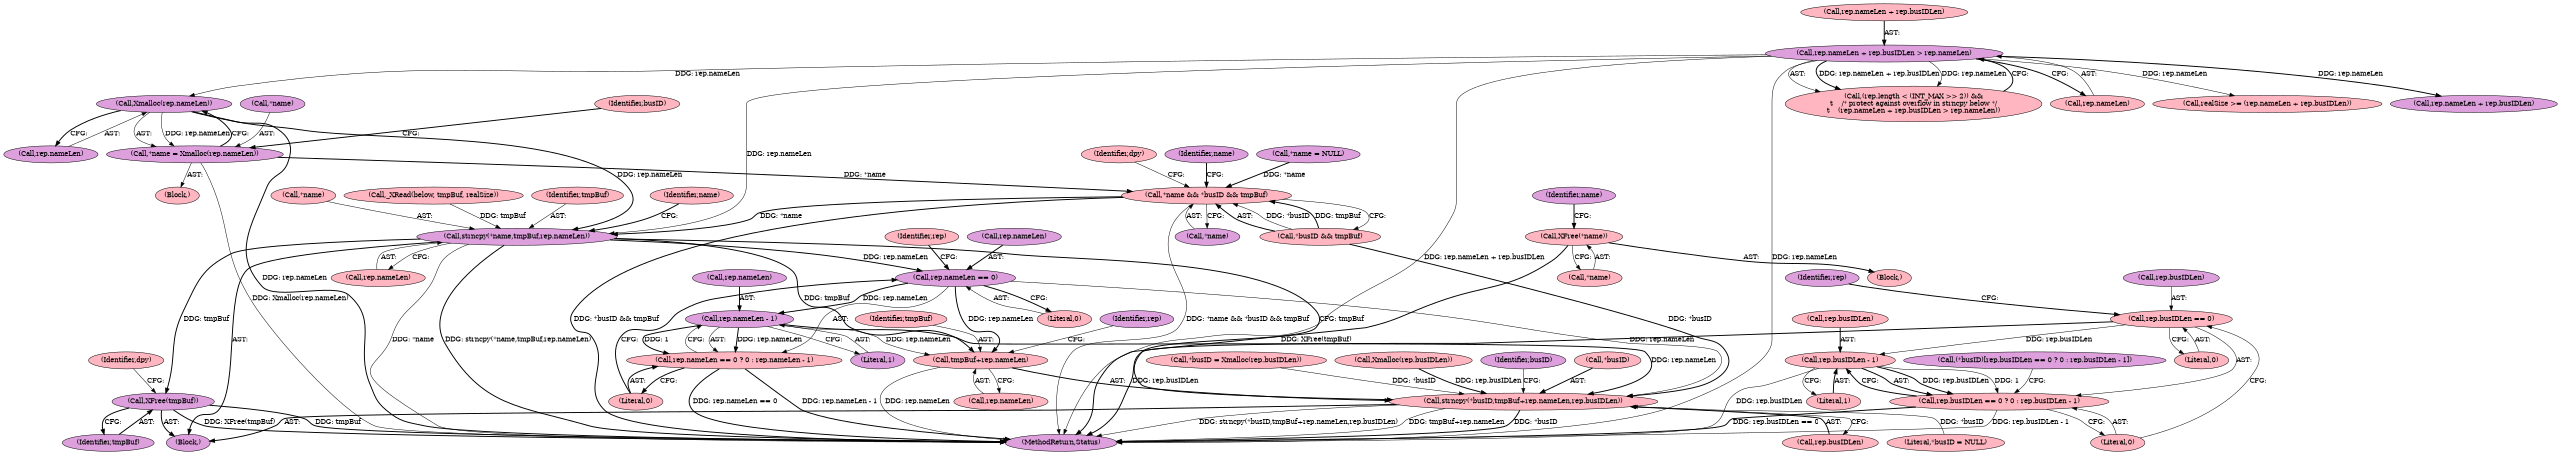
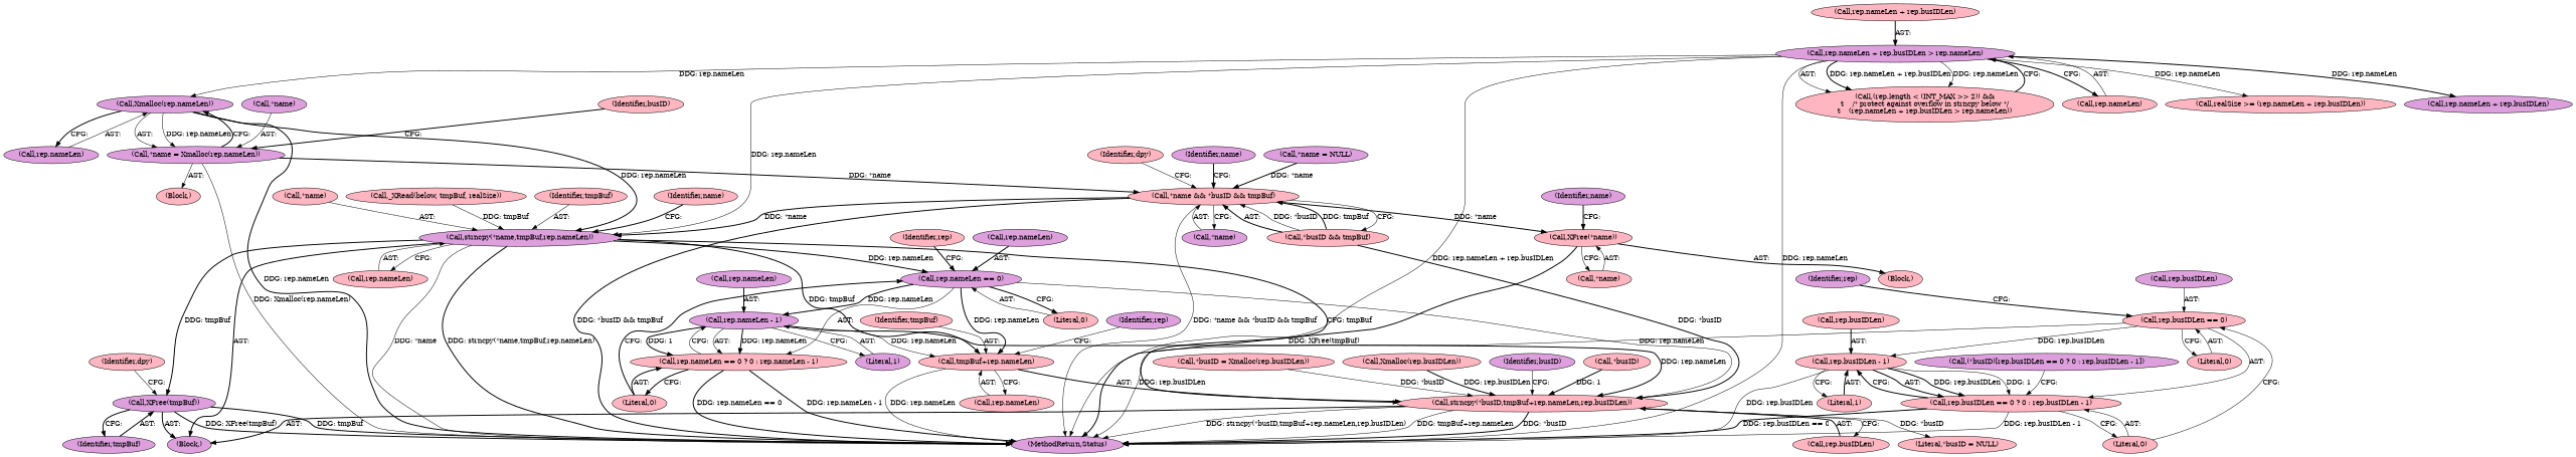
  digraph {
    node [fillcolor=lightpink style=filled]
    edge [style=bold]
    n1 [fillcolor=plum label="(Call,Xmalloc(rep.nameLen))"]
    n2 [fillcolor=plum label="(Call,*name = Xmalloc(rep.nameLen))"]
    n3 [fillcolor=plum label="(Call,strncpy(*name,tmpBuf,rep.nameLen))"]
    n4 [fillcolor=plum label="(MethodReturn,Status)"]
    n5 [fillcolor=plum label="(Call,rep.nameLen)"]
    n6 [label="(Call,*name && *busID && tmpBuf)"]
    n7 [label="(Block,)"]
    n8 [fillcolor=plum label="(Call,rep.nameLen == 0)"]
    n9 [label="(Call,strncpy(*busID,tmpBuf+rep.nameLen,rep.busIDLen))"]
    n10 [label="(Call,tmpBuf+rep.nameLen)"]
    n11 [fillcolor=plum label="(Call,XFree(tmpBuf))"]
    n12 [fillcolor=plum label="(Block,)"]
    n13 [label="(Call,rep.nameLen)"]
    n14 [fillcolor=plum label="(Call,rep.nameLen + rep.busIDLen > rep.nameLen)"]
    n15 [label="(Call,(rep.length < (INT_MAX >> 2)) &&\n\t    /* protect against overflow in strncpy below */\n\t    (rep.nameLen + rep.busIDLen > rep.nameLen))"]
    n16 [label="(Call,rep.nameLen)"]
    n17 [label="(Call,realSize >= (rep.nameLen + rep.busIDLen))"]
    n18 [fillcolor=plum label="(Call,rep.nameLen + rep.busIDLen)"]
    n19 [label="(Call,XFree(*name))"]
    n20 [label="(Call,*busID && tmpBuf)"]
    n21 [fillcolor=plum label="(Call,*name)"]
    n22 [label="(Block,)"]
    n23 [label="(Call,*name)"]
    n24 [fillcolor=plum label="(Call,rep.nameLen - 1)"]
    n25 [label="(Call,rep.nameLen == 0 ? 0 : rep.nameLen - 1)"]
    n26 [label="(Literal,0)"]
    n27 [label="(Call,rep.busIDLen)"]
    n28 [label="(Call,rep.nameLen)"]
    n29 [fillcolor=plum label="(Identifier,tmpBuf)"]
    n30 [fillcolor=plum label="(Literal,1)"]
    n31 [label="(Literal,0)"]
    n32 [label="(Call,rep.busIDLen == 0)"]
    n33 [label="(Call,rep.busIDLen - 1)"]
    n34 [label="(Call,rep.busIDLen == 0 ? 0 : rep.busIDLen - 1)"]
    n35 [label="(Literal,0)"]
    n36 [label="(Literal,1)"]
    n37 [label="(Literal,0)"]
    n38 [fillcolor=plum label="(Call,(*busID)[rep.busIDLen == 0 ? 0 : rep.busIDLen - 1])"]
    n39 [label="(Identifier,name)"]
    n40 [fillcolor=plum label="(Identifier,rep)"]
    n41 [fillcolor=plum label="(Identifier,name)"]
    n42 [label="(Identifier,rep)"]
    n43 [label="(Identifier,tmpBuf)"]
    n44 [label="(Call,*name)"]
    n45 [label="(Identifier,dpy)"]
    n46 [fillcolor=plum label="(Identifier,name)"]
    n47 [label="(Call,_XRead(below, tmpBuf, realSize))"]
    n48 [fillcolor=plum label="(Identifier,busID)"]
    n49 [fillcolor=plum label="(Call,rep.nameLen)"]
    n50 [label="(Identifier,tmpBuf)"]
    n51 [fillcolor=plum label="(Call,rep.nameLen)"]
    n52 [fillcolor=plum label="(Call,*name)"]
    n53 [label="(Call,rep.nameLen + rep.busIDLen)"]
    n54 [fillcolor=plum label="(Identifier,rep)"]
    n55 [fillcolor=plum label="(Call,*name = NULL)"]
    n56 [label="(Call,*busID)"]
    n57 [label="(Call,rep.busIDLen)"]
    n58 [label="(Identifier,busID)"]
    n59 [label="(Call,*busID = Xmalloc(rep.busIDLen))"]
    n60 [label="(Call,Xmalloc(rep.busIDLen))"]
    n61 [label="(Literal,*busID = NULL)"]
    n62 [label="(Identifier,dpy)"]
    n63 [fillcolor=plum label="(Call,rep.busIDLen)"]
    n1 -> n2 [label="AST: " style=solid]
    n1 -> n2 [label="DDG: rep.nameLen" style=solid]
    n1 -> n3 [label="DDG: rep.nameLen"]
    n1 -> n4 [label="DDG: rep.nameLen"]
    n1 -> n5 [label="CFG: "]
    n2 -> n1 [label="CFG: "]
    n2 -> n4 [label="DDG: Xmalloc(rep.nameLen)" style=solid]
    n2 -> n6 [label="DDG: *name"]
    n2 -> n7 [label="AST: " style=solid]
    n3 -> n4 [label="DDG: *name" style=solid]
    n3 -> n4 [label="DDG: strncpy(*name,tmpBuf,rep.nameLen)"]
    n3 -> n8 [label="DDG: rep.nameLen"]
    n3 -> n9 [label="CFG: tmpBuf"]
    n3 -> n10 [label="DDG: tmpBuf"]
    n3 -> n11 [label="DDG: tmpBuf"]
    n3 -> n12 [label="AST: "]
    n3 -> n13 [label="CFG: " style=solid]
    n5 -> n1 [label="AST: " style=solid]
    n6 -> n3 [label="DDG: *name"]
    n6 -> n4 [label="DDG: *name && *busID && tmpBuf" style=solid]
    n6 -> n4 [label="DDG: *busID && tmpBuf"]
+   n6 -> n19 [label="DDG: *name"]
    n6 -> n20 [label="CFG: " style=solid]
    n6 -> n21 [label="CFG: " style=solid]
    n8 -> n9 [label="DDG: rep.nameLen" style=solid]
    n8 -> n10 [label="DDG: rep.nameLen"]
    n8 -> n24 [label="DDG: rep.nameLen"]
    n8 -> n25 [label="AST: " style=solid]
    n8 -> n26 [label="CFG: "]
    n9 -> n4 [label="DDG: *busID"]
    n9 -> n4 [label="DDG: strncpy(*busID,tmpBuf+rep.nameLen,rep.busIDLen)" style=solid]
    n9 -> n4 [label="DDG: tmpBuf+rep.nameLen" style=solid]
    n9 -> n12 [label="AST: "]
    n9 -> n27 [label="CFG: " style=solid]
    n10 -> n4 [label="DDG: rep.nameLen" style=solid]
    n10 -> n9 [label="AST: "]
    n10 -> n28 [label="CFG: " style=solid]
    n11 -> n4 [label="DDG: XFree(tmpBuf)"]
    n11 -> n4 [label="DDG: tmpBuf"]
    n11 -> n12 [label="AST: "]
    n11 -> n29 [label="CFG: "]
    n13 -> n3 [label="AST: " style=solid]
    n14 -> n1 [label="DDG: rep.nameLen" style=solid]
    n14 -> n3 [label="DDG: rep.nameLen" style=solid]
    n14 -> n4 [label="DDG: rep.nameLen + rep.busIDLen" style=solid]
    n14 -> n4 [label="DDG: rep.nameLen" style=solid]
    n14 -> n15 [label="AST: " style=solid]
    n14 -> n15 [label="DDG: rep.nameLen + rep.busIDLen"]
    n14 -> n15 [label="DDG: rep.nameLen" style=solid]
    n14 -> n16 [label="CFG: "]
    n14 -> n17 [label="DDG: rep.nameLen" style=solid]
    n14 -> n18 [label="DDG: rep.nameLen"]
    n15 -> n14 [label="CFG: "]
    n16 -> n14 [label="AST: " style=solid]
    n19 -> n4 [label="DDG: XFree(tmpBuf)"]
    n19 -> n22 [label="AST: "]
    n19 -> n23 [label="CFG: " style=solid]
    n20 -> n6 [label="AST: "]
    n20 -> n6 [label="DDG: *busID" style=solid]
    n20 -> n6 [label="DDG: tmpBuf"]
    n20 -> n9 [label="DDG: *busID"]
    n21 -> n6 [label="AST: " style=solid]
    n23 -> n19 [label="AST: " style=solid]
    n24 -> n9 [label="DDG: rep.nameLen"]
    n24 -> n10 [label="DDG: rep.nameLen" style=solid]
    n24 -> n25 [label="AST: " style=solid]
    n24 -> n25 [label="DDG: rep.nameLen"]
    n24 -> n25 [label="DDG: 1"]
    n24 -> n30 [label="CFG: " style=solid]
    n25 -> n4 [label="DDG: rep.nameLen == 0"]
    n25 -> n4 [label="DDG: rep.nameLen - 1"]
    n25 -> n24 [label="CFG: " style=solid]
    n25 -> n31 [label="CFG: "]
    n26 -> n8 [label="AST: " style=solid]
    n27 -> n9 [label="AST: "]
    n28 -> n10 [label="AST: " style=solid]
    n29 -> n11 [label="AST: "]
    n30 -> n24 [label="AST: " style=solid]
    n31 -> n8 [label="CFG: "]
    n31 -> n25 [label="AST: "]
-   n32 -> n4 [label="DDG: rep.busIDLen"]
+   n32 -> n4 [label="DDG: rep.busIDLen" style=solid]
    n32 -> n33 [label="DDG: rep.busIDLen" style=solid]
    n32 -> n34 [label="AST: " style=solid]
    n32 -> n35 [label="CFG: " style=solid]
    n33 -> n4 [label="DDG: rep.busIDLen" style=solid]
    n33 -> n34 [label="AST: "]
    n33 -> n34 [label="DDG: rep.busIDLen"]
    n33 -> n34 [label="DDG: 1" style=solid]
    n33 -> n36 [label="CFG: " style=solid]
    n34 -> n4 [label="DDG: rep.busIDLen == 0"]
    n34 -> n4 [label="DDG: rep.busIDLen - 1" style=solid]
    n34 -> n33 [label="CFG: "]
    n34 -> n37 [label="CFG: " style=solid]
    n35 -> n32 [label="AST: " style=solid]
    n36 -> n33 [label="AST: "]
    n37 -> n32 [label="CFG: " style=solid]
    n37 -> n34 [label="AST: " style=solid]
    n38 -> n34 [label="CFG: " style=solid]
    n39 -> n3 [label="CFG: "]
    n40 -> n10 [label="CFG: " style=solid]
    n41 -> n6 [label="CFG: "]
    n42 -> n8 [label="CFG: "]
    n43 -> n10 [label="AST: " style=solid]
    n44 -> n3 [label="AST: " style=solid]
    n45 -> n11 [label="CFG: " style=solid]
    n46 -> n19 [label="CFG: "]
    n47 -> n3 [label="DDG: tmpBuf" style=solid]
    n48 -> n9 [label="CFG: " style=solid]
    n49 -> n8 [label="AST: "]
    n50 -> n3 [label="AST: " style=solid]
    n51 -> n24 [label="AST: "]
    n52 -> n2 [label="AST: " style=solid]
    n53 -> n14 [label="AST: "]
    n54 -> n32 [label="CFG: "]
    n55 -> n6 [label="DDG: *name"]
-   n56 -> n9 [label="AST: "]
+   n56 -> n9 [label="DDG: 1"]
    n57 -> n33 [label="AST: "]
    n58 -> n2 [label="CFG: "]
    n59 -> n9 [label="DDG: *busID" style=solid]
    n60 -> n9 [label="DDG: rep.busIDLen"]
-   n61 -> n9 [label="DDG: *busID" style=solid]
+   n9 -> n61 [label="DDG: *busID" style=solid]
    n62 -> n6 [label="CFG: " style=solid]
    n63 -> n32 [label="AST: " style=solid]
  }
